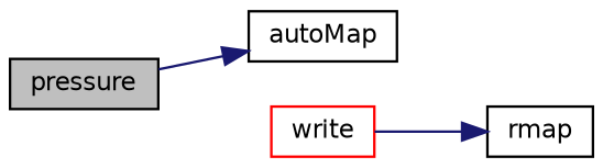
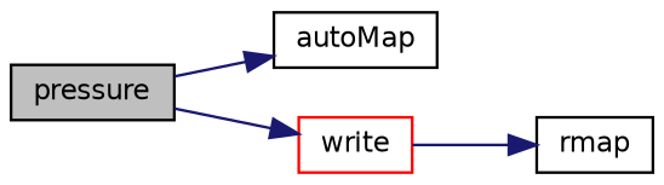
  digraph {
    rankdir=LR
    node [color=black fontname=Helvetica fontsize=10 shape=record]
    edge [color=midnightblue fontname=Helvetica fontsize=10 labelfontname=Helvetica labelfontsize=10 style=solid]
    n1 [fillcolor=grey75 fontcolor=black height=0.2 label=pressure style=filled width=0.4]
    n2 [height=0.2 label=autoMap width=0.4]
    n3 [color=red height=0.2 label=write width=0.4]
    n4 [height=0.2 label=rmap width=0.4]
    n1 -> n2
+   n1 -> n3
    n3 -> n4
  }
